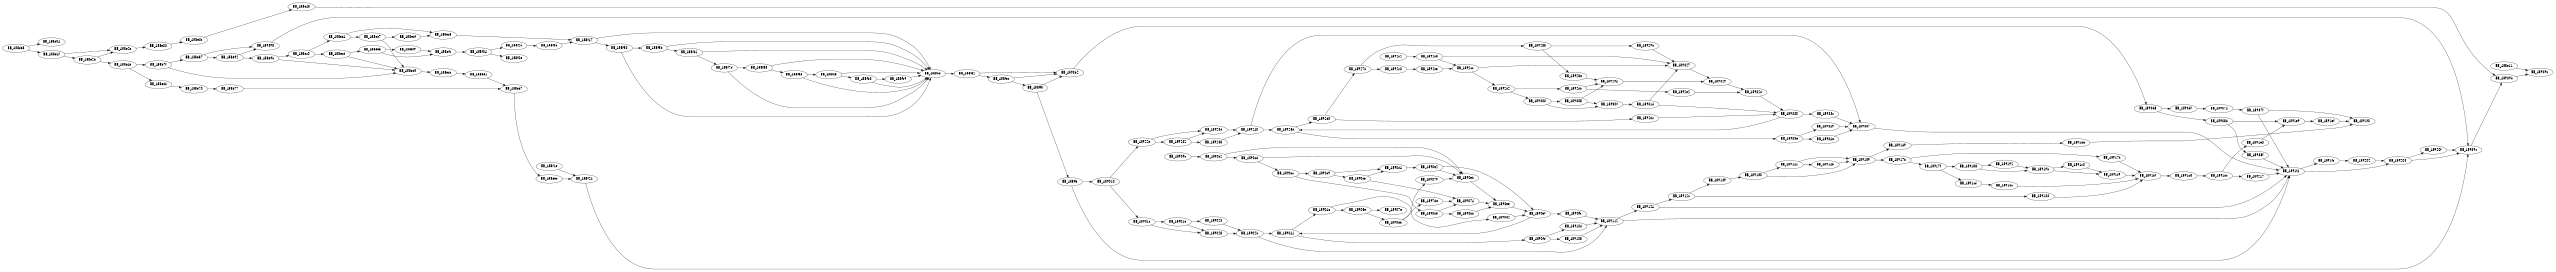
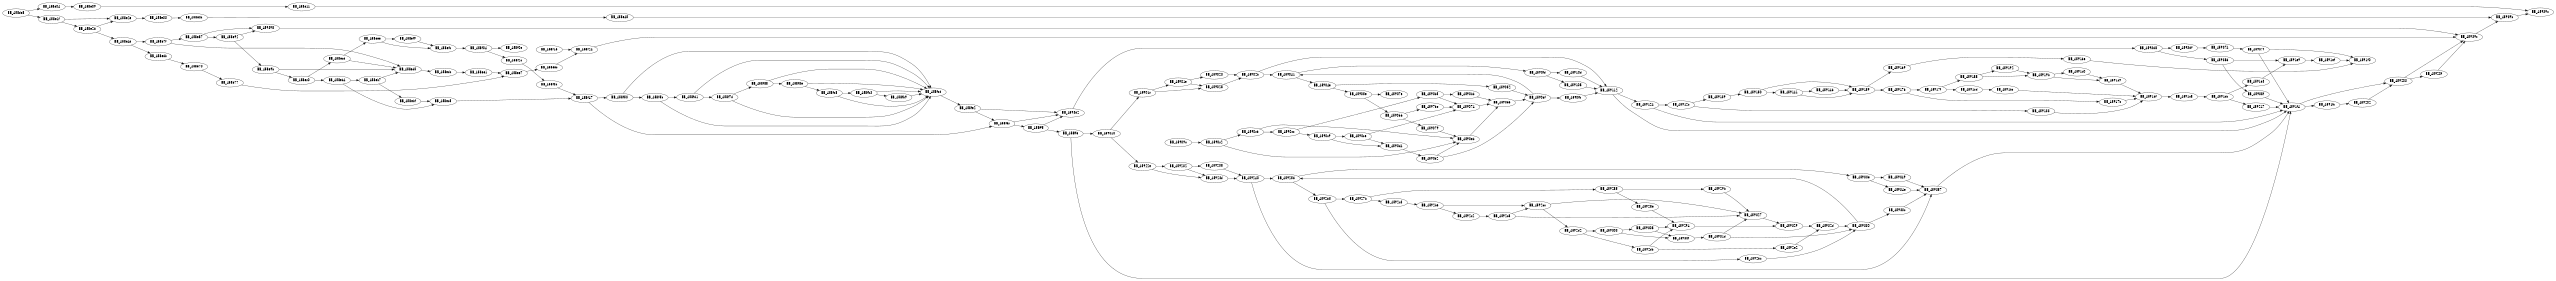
  digraph {
    fontname=Lato
    rankdir=LR
    node [fontname=Lato]
    edge [fontname=Lato]
    BB_458de8
    BB_458e04
    BB_458e1f
+   BB_458e09
    BB_458e26
    BB_458e2e
    BB_458e11
    BB_458e4d
    BB_458e33
    BB_45939c
    BB_458e6b
    BB_458e7f
    BB_458e3a
    BB_458e70
    BB_458e87
    BB_458ed5
    BB_458e45
    BB_45939b
    BB_458e77
    BB_458e92
    BB_459398
    BB_458eda
    BB_458ee7
    BB_458eec
    BB_458f24
    BB_458e9b
    BB_45939a
    BB_458ee1
    BB_458ea0
    BB_458eb4
    BB_458ecd
    BB_458eb7
    BB_458ec5
    BB_458eee
    BB_458ebf
    BB_458f47
    BB_458ef9
    BB_458efc
    BB_458f53
    BB_458fcd
    BB_458f5b
    BB_458fe2
    BB_458f04
    BB_458f0e
    BB_458f2c
    BB_458f3a
    BB_458f1e
    BB_458f61
    BB_458fea
    BB_459362
    BB_458f7d
    BB_458f88
    BB_458f8e
    BB_458fa8
    BB_458fb3
    BB_458fb9
    BB_458ff5
    BB_459368
    BB_458ffe
    BB_45936f
    BB_459386
    BB_459010
    BB_4591f4
    BB_45901a
    BB_45922e
    BB_4591fc
    BB_459203
    BB_45901e
    BB_459028
    BB_459232
    BB_45923d
    BB_459202
    BB_45920f
    BB_459023
    BB_45902b
    BB_459238
    BB_459240
    BB_459041
    BB_459112
    BB_45904e
    BB_4590fd
    BB_459124
    BB_459052
    BB_45905e
    BB_459108
    BB_45910d
    BB_45912c
    BB_4590ef
    BB_459066
    BB_45907e
    BB_4590fb
    n92 [label=BB_45976e]
    BB_459079
    BB_459074
    BB_4590eb
    BB_4590ee
    BB_45909c
    BB_4590a2
    BB_4590a6
    BB_4590ac
    BB_4590b5
    BB_4590c9
    BB_4590bb
    BB_4590ce
    BB_4590d4
    BB_4590e2
    BB_459133
    BB_459139
    BB_4591bf
    BB_459150
    BB_4591c8
    BB_459141
    BB_459159
    BB_4591dc
    BB_459146
    BB_459169
    BB_459176
    BB_45916e
    BB_45917b
    BB_45917f
    BB_4591f0
    BB_459188
    BB_4591ad
    BB_459192
    BB_45919b
    BB_4591bc
    BB_4591a0
    BB_4591a9
    BB_4591e3
    BB_459217
    BB_4591e9
    BB_4591ef
    BB_459256
    BB_459357
    BB_459265
    BB_45933e
    BB_45926a
    BB_45927b
    BB_459349
    BB_45934e
    BB_459330
    BB_459285
    BB_4592a3
    BB_45933c
    BB_45928e
    BB_45929b
    BB_4592be
    BB_459294
    BB_459327
    BB_4592c2
    BB_4592cc
    BB_459329
    BB_45932d
    BB_4592c8
    BB_4592d2
    BB_4592db
    BB_459303
    BB_4592e2
    BB_459308
    BB_45930f
    BB_45931d
    BB_459374
    BB_45938f
    BB_45937f
    BB_458de8 -> BB_458e04
    BB_458de8 -> BB_458e1f
+   BB_458e04 -> BB_458e09
    BB_458e1f -> BB_458e26
    BB_458e1f -> BB_458e2e
+   BB_458e09 -> BB_458e11
    BB_458e26 -> BB_458e2e
    BB_458e26 -> BB_458e4d
    BB_458e2e -> BB_458e33
    BB_458e11 -> BB_45939c
    BB_458e4d -> BB_458e6b
    BB_458e4d -> BB_458e7f
    BB_458e33 -> BB_458e3a
    BB_458e6b -> BB_458e70
    BB_458e7f -> BB_458e87
    BB_458e7f -> BB_458ed5
    BB_458e3a -> BB_458e45
    BB_458e70 -> BB_458e77
    BB_458e87 -> BB_458e92
    BB_458e87 -> BB_459398
    BB_458ed5 -> BB_458eda
    BB_458e45 -> BB_45939b
    BB_45939b -> BB_45939c
    BB_458e77 -> BB_458ee7
    BB_458e92 -> BB_459398
    BB_458e92 -> BB_458e9b
    BB_459398 -> BB_45939a
    BB_458eda -> BB_458ee1
    BB_458ee7 -> BB_458eec
    BB_458eec -> BB_458f24
    BB_458f24 -> BB_45939a
    BB_458e9b -> BB_458ed5
    BB_458e9b -> BB_458ea0
    BB_45939a -> BB_45939b
    BB_458ee1 -> BB_458ee7
    BB_458ea0 -> BB_458eb4
    BB_458ea0 -> BB_458ecd
    BB_458eb4 -> BB_458eb7
    BB_458eb4 -> BB_458ec5
    BB_458ecd -> BB_458ed5
    BB_458ecd -> BB_458eee
    BB_458eb7 -> BB_458ed5
    BB_458eb7 -> BB_458ebf
    BB_458ec5 -> BB_458f47
    BB_458eee -> BB_458ef9
    BB_458eee -> BB_458efc
    BB_458ebf -> BB_458ec5
    BB_458f47 -> BB_458f53
-   BB_458f47 -> BB_458fcd
+   BB_458f47 -> BB_458fea
    BB_458ef9 -> BB_458efc
    BB_458efc -> BB_458f04
    BB_458f53 -> BB_458fcd
    BB_458f53 -> BB_458f5b
    BB_458fcd -> BB_458fe2
    BB_458f5b -> BB_458fcd
    BB_458f5b -> BB_458f61
    BB_458fe2 -> BB_458fea
    BB_458fe2 -> BB_459362
    BB_458f04 -> BB_458f0e
    BB_458f04 -> BB_458f2c
    BB_458f2c -> BB_458f3a
    BB_458f3a -> BB_458f47
    BB_458f1e -> BB_458f24
    BB_458f61 -> BB_458fcd
    BB_458f61 -> BB_458f7d
    BB_458fea -> BB_459362
    BB_458fea -> BB_458ff5
    BB_459362 -> BB_459368
    BB_458f7d -> BB_458fcd
    BB_458f7d -> BB_458f88
    BB_458f88 -> BB_458fcd
    BB_458f88 -> BB_458f8e
    BB_458f8e -> BB_458fcd
    BB_458f8e -> BB_458fa8
    BB_458fa8 -> BB_458fcd
    BB_458fa8 -> BB_458fb3
    BB_458fb3 -> BB_458fcd
    BB_458fb3 -> BB_458fb9
    BB_458fb9 -> BB_458fcd
    BB_458ff5 -> BB_459362
    BB_458ff5 -> BB_458ffe
    BB_459368 -> BB_45936f
    BB_459368 -> BB_459386
    BB_458ffe -> BB_459010
    BB_458ffe -> BB_4591f4
    BB_45936f -> BB_459374
    BB_459386 -> BB_4591e9
    BB_459386 -> BB_45938f
    BB_459010 -> BB_45901a
    BB_459010 -> BB_45922e
    BB_4591f4 -> BB_4591fc
    BB_4591f4 -> BB_459203
    BB_45901a -> BB_45901e
    BB_45901a -> BB_459028
    BB_45922e -> BB_459232
    BB_45922e -> BB_45923d
    BB_4591fc -> BB_459202
    BB_459203 -> BB_45939a
    BB_459203 -> BB_45920f
    BB_45901e -> BB_459028
    BB_45901e -> BB_459023
    BB_459028 -> BB_45902b
    BB_459232 -> BB_45923d
    BB_459232 -> BB_459238
    BB_45923d -> BB_459240
    BB_459202 -> BB_459203
    BB_45920f -> BB_45939a
    BB_459023 -> BB_45902b
    BB_45902b -> BB_459041
    BB_45902b -> BB_459112
    BB_459238 -> BB_459240
    BB_459240 -> BB_459256
    BB_459240 -> BB_459357
    BB_459041 -> BB_45904e
    BB_459041 -> BB_4590fd
    BB_459112 -> BB_4591f4
    BB_459112 -> BB_459124
    BB_45904e -> BB_459052
    BB_45904e -> BB_45905e
    BB_4590fd -> BB_459108
    BB_4590fd -> BB_45910d
    BB_459124 -> BB_4591f4
    BB_459124 -> BB_45912c
    BB_459052 -> BB_4590ef
    BB_45905e -> BB_459066
    BB_45905e -> BB_45907e
    BB_459108 -> BB_459112
    BB_45910d -> BB_459112
    BB_45912c -> BB_459133
    BB_45912c -> BB_459139
    BB_4590ef -> BB_459041
    BB_4590ef -> BB_4590fb
    BB_459066 -> n92
    BB_459066 -> BB_459079
    BB_4590fb -> BB_459112
    n92 -> BB_459074
    BB_459079 -> BB_4590eb
    BB_459074 -> BB_4590ee
    BB_4590eb -> BB_4590ee
    BB_4590ee -> BB_4590ef
    BB_45909c -> BB_4590a2
    BB_4590a2 -> BB_4590eb
    BB_4590a2 -> BB_4590a6
    BB_4590a6 -> BB_4590eb
    BB_4590a6 -> BB_4590ac
    BB_4590ac -> BB_4590b5
    BB_4590ac -> BB_4590c9
    BB_4590b5 -> BB_459074
    BB_4590b5 -> BB_4590bb
    BB_4590c9 -> BB_4590ce
    BB_4590c9 -> BB_4590d4
    BB_4590bb -> BB_4590ee
    BB_4590ce -> BB_459074
    BB_4590ce -> BB_4590d4
    BB_4590d4 -> BB_4590e2
    BB_4590e2 -> BB_4590ef
    BB_4590e2 -> BB_4590eb
    BB_459133 -> BB_4591bf
    BB_459139 -> BB_459150
    BB_4591bf -> BB_4591c8
    BB_459150 -> BB_459141
    BB_459150 -> BB_459159
    BB_4591c8 -> BB_4591dc
    BB_459141 -> BB_459159
    BB_459141 -> BB_459146
    BB_459159 -> BB_459169
    BB_459159 -> BB_459176
    BB_4591dc -> BB_4591e3
    BB_4591dc -> BB_459217
    BB_459146 -> BB_459159
    BB_459169 -> BB_45916e
    BB_459176 -> BB_45917b
    BB_459176 -> BB_45917f
    BB_45916e -> BB_4591f0
    BB_45917b -> BB_4591bf
    BB_45917f -> BB_459188
    BB_45917f -> BB_4591ad
    BB_459188 -> BB_459192
    BB_459188 -> BB_45919b
    BB_4591ad -> BB_4591bc
    BB_459192 -> BB_45919b
    BB_45919b -> BB_4591a0
    BB_45919b -> BB_4591a9
    BB_4591bc -> BB_4591bf
    BB_4591a0 -> BB_4591a9
    BB_4591a9 -> BB_4591bf
    BB_4591e3 -> BB_4591e9
    BB_459217 -> BB_4591f4
    BB_4591e9 -> BB_4591ef
    BB_4591ef -> BB_4591f0
    BB_459256 -> BB_459265
    BB_459256 -> BB_45933e
    BB_459357 -> BB_4591f4
    BB_459265 -> BB_45926a
    BB_459265 -> BB_45927b
    BB_45933e -> BB_459349
    BB_45933e -> BB_45934e
    BB_45926a -> BB_459330
    BB_45927b -> BB_459285
    BB_45927b -> BB_4592a3
    BB_459349 -> BB_459357
    BB_45934e -> BB_459357
    BB_459330 -> BB_459256
    BB_459330 -> BB_45933c
    BB_459285 -> BB_45928e
    BB_459285 -> BB_45929b
    BB_4592a3 -> BB_4592be
    BB_45933c -> BB_459357
    BB_45928e -> BB_459294
    BB_45929b -> BB_459327
+   BB_4592be -> BB_4592c2
    BB_4592be -> BB_4592cc
    BB_459294 -> BB_459329
    BB_459327 -> BB_459329
    BB_4592c2 -> BB_4592c8
    BB_4592cc -> BB_459327
    BB_4592cc -> BB_4592d2
    BB_459329 -> BB_45932d
    BB_45932d -> BB_459330
    BB_4592c8 -> BB_459327
    BB_4592c8 -> BB_4592cc
    BB_4592d2 -> BB_4592db
    BB_4592d2 -> BB_459303
    BB_4592db -> BB_459294
    BB_4592db -> BB_4592e2
    BB_459303 -> BB_459308
    BB_459303 -> BB_45930f
    BB_4592e2 -> BB_45932d
    BB_459308 -> BB_459294
    BB_459308 -> BB_45930f
    BB_45930f -> BB_45931d
    BB_45931d -> BB_459330
    BB_45931d -> BB_459327
    BB_459374 -> BB_45937f
    BB_45938f -> BB_4591f4
    BB_45937f -> BB_4591f4
    BB_45937f -> BB_4591f0
  }
